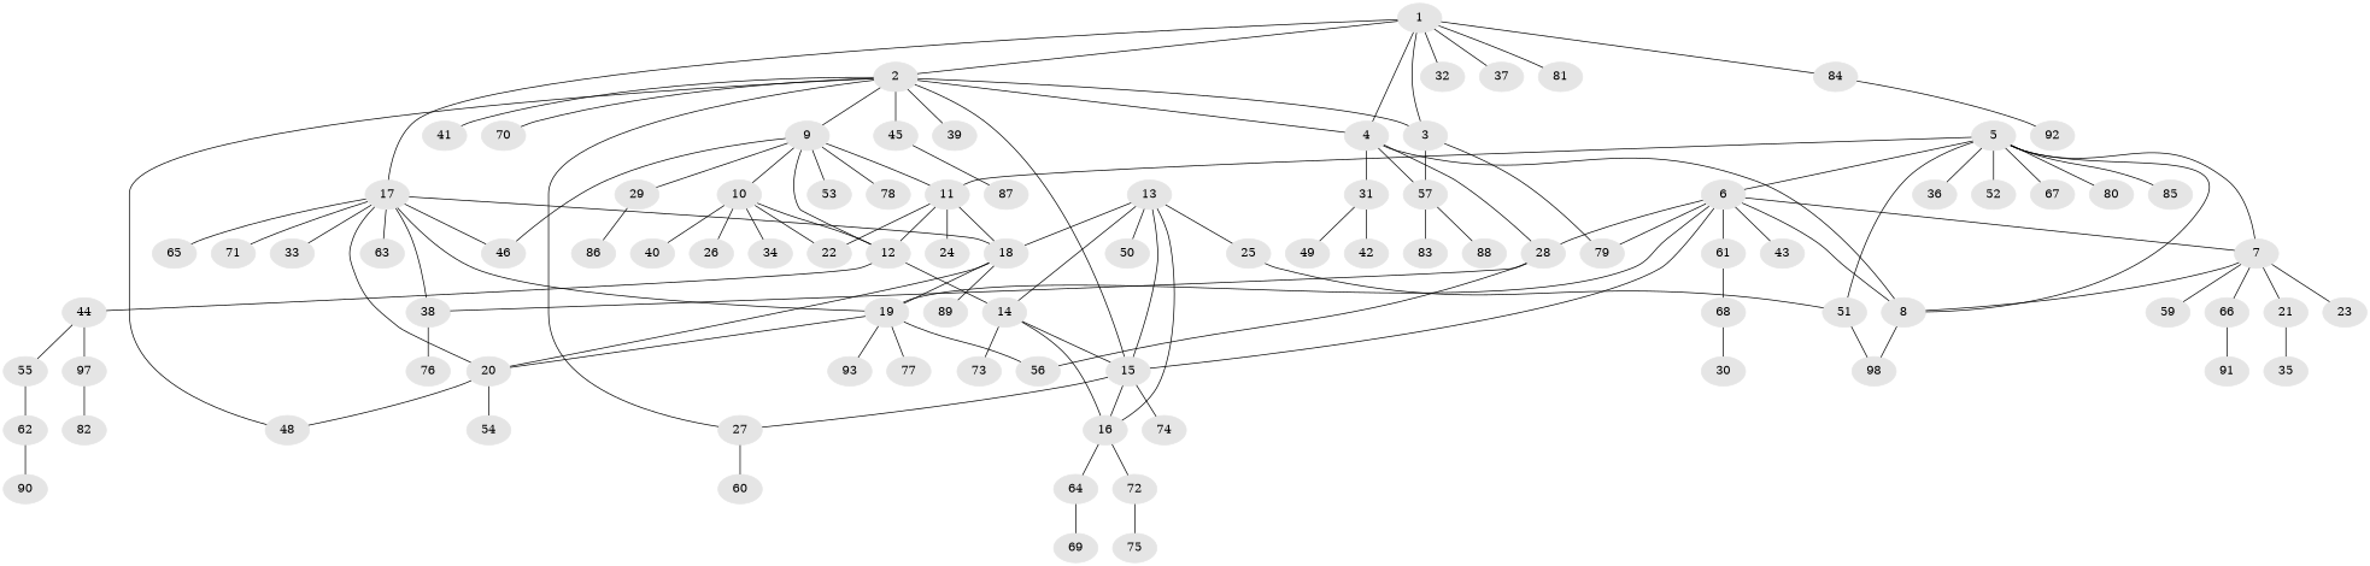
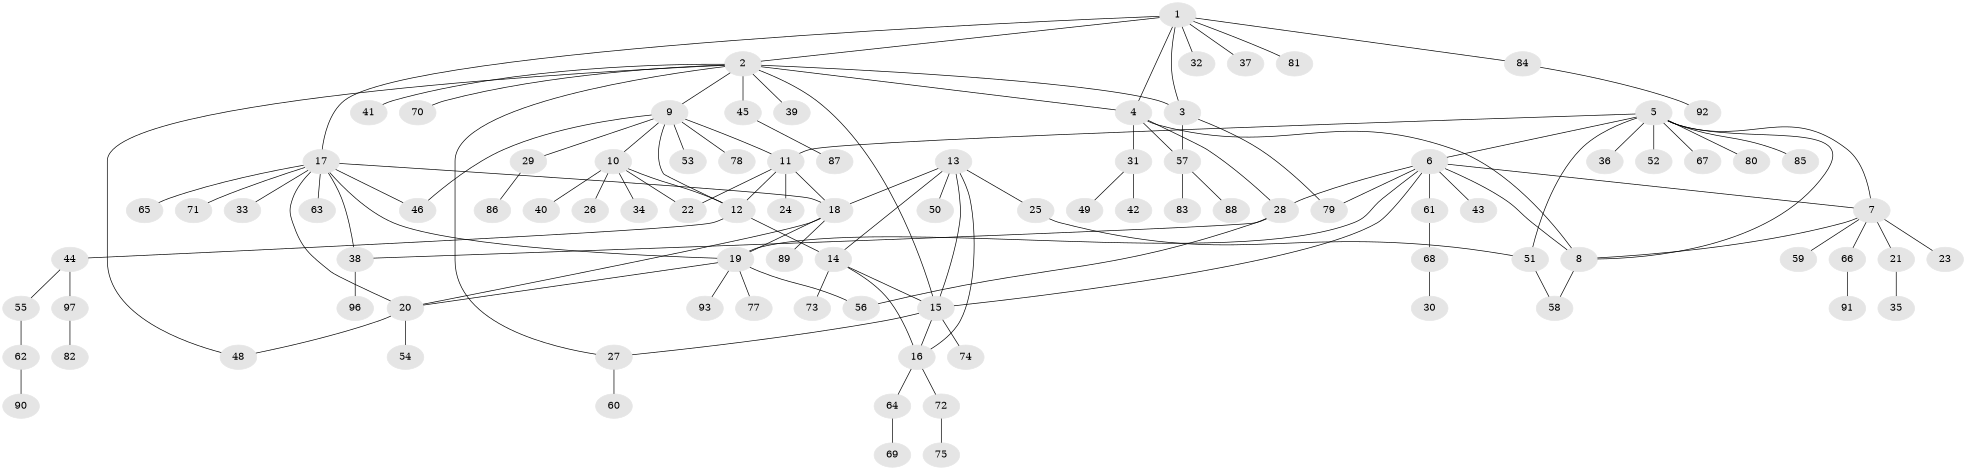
  graph {
    node [color=gray90 style=filled]
    1
    2
    3
    4
    17
    32
    37
    81
    84
    9
    15
    27
    39
    41
    45
    48
    70
    79
    57
    8
    28
    31
    19
    46
    18
    20
    33
    38
    63
    65
    71
    92
    11
    10
    12
    29
    53
    78
    16
    74
    60
    87
-   58 [label=98]
+   58
    56
    42
    49
    83
    88
    5
    6
    7
    36
    51
    52
    67
    80
    85
    43
    61
    21
    23
    59
    66
    22
    24
    77
    93
    68
    35
    91
    26
    34
    40
    14
    44
    86
    89
    73
    n79 [label=97]
    55
    13
    25
    50
    64
    72
    69
    75
    54
-   76
+   76 [label=96]
    82
    62
    90
    30
    1 -- 2
    1 -- 3
    1 -- 4
    1 -- 17
    1 -- 32
    1 -- 37
    1 -- 81
    1 -- 84
    2 -- 3
    2 -- 4
    2 -- 9
    2 -- 15
    2 -- 27
    2 -- 39
    2 -- 41
    2 -- 45
    2 -- 48
    2 -- 70
    3 -- 79
    3 -- 57
    4 -- 57
    4 -- 8
    4 -- 28
    4 -- 31
    17 -- 19
    17 -- 46
    17 -- 18
    17 -- 20
    17 -- 33
    17 -- 38
    17 -- 63
    17 -- 65
    17 -- 71
    84 -- 92
    9 -- 46
    9 -- 11
    9 -- 10
    9 -- 12
    9 -- 29
    9 -- 53
    9 -- 78
    15 -- 27
    15 -- 16
    15 -- 74
    27 -- 60
    45 -- 87
    57 -- 83
    57 -- 88
    8 -- 58
    28 -- 38
    28 -- 56
    31 -- 42
    31 -- 49
    19 -- 20
    19 -- 56
    19 -- 77
    19 -- 93
    18 -- 19
    18 -- 20
    18 -- 89
    20 -- 48
    20 -- 54
    38 -- 76
    11 -- 18
    11 -- 12
    11 -- 22
    11 -- 24
    10 -- 12
    10 -- 22
    10 -- 26
    10 -- 34
    10 -- 40
    12 -- 14
    12 -- 44
    29 -- 86
    16 -- 64
    16 -- 72
    5 -- 8
    5 -- 11
    5 -- 6
    5 -- 7
    5 -- 36
    5 -- 51
    5 -- 52
    5 -- 67
    5 -- 80
    5 -- 85
    6 -- 15
    6 -- 79
    6 -- 8
    6 -- 28
    6 -- 19
    6 -- 7
    6 -- 43
    6 -- 61
    7 -- 8
    7 -- 21
    7 -- 23
    7 -- 59
    7 -- 66
    51 -- 58
    61 -- 68
    21 -- 35
    66 -- 91
    68 -- 30
    14 -- 15
    14 -- 16
    14 -- 73
    44 -- n79
    44 -- 55
    n79 -- 82
    55 -- 62
    13 -- 15
    13 -- 18
    13 -- 16
    13 -- 14
    13 -- 25
    13 -- 50
    25 -- 51
    64 -- 69
    72 -- 75
    62 -- 90
  }
